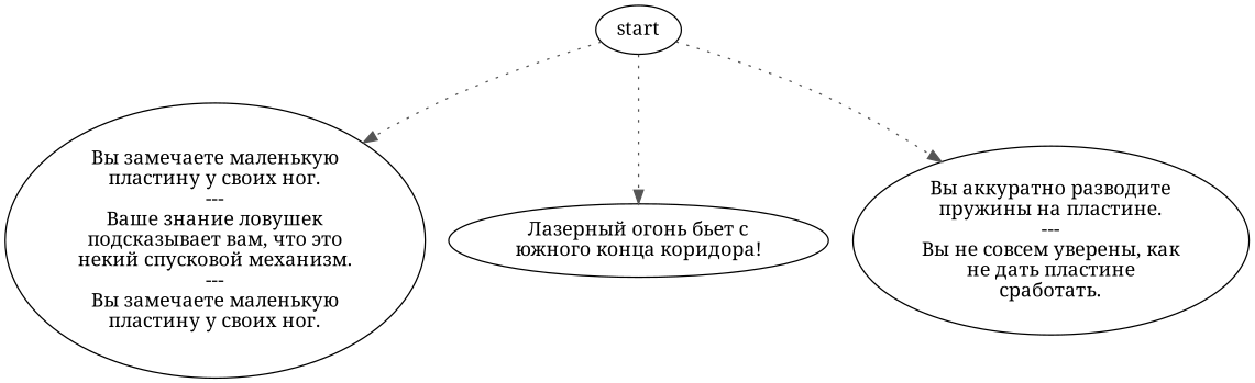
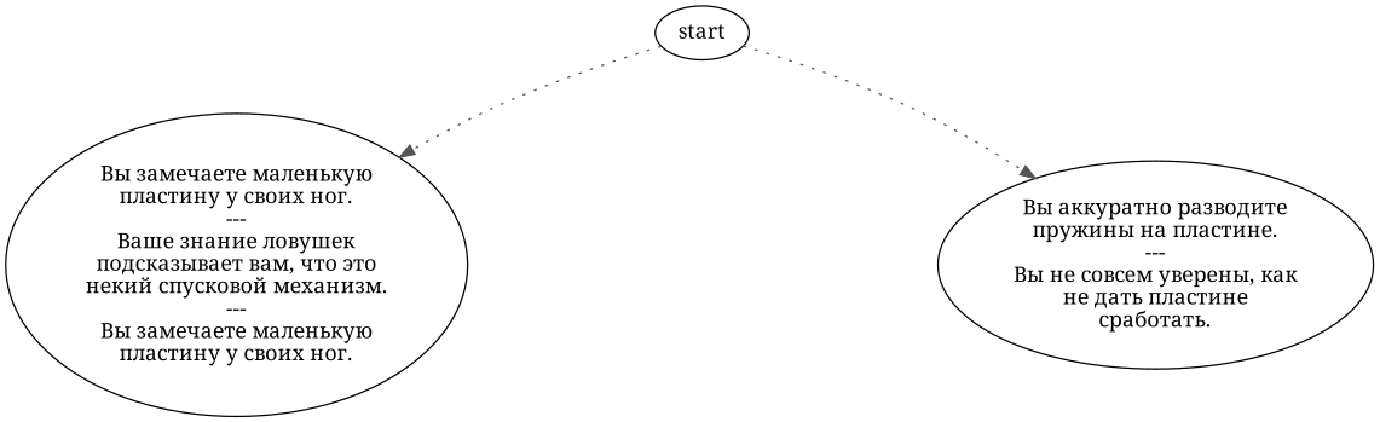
  digraph {
    fontname="Noto Serif"
    node [color="#000000" fillcolor="#FFFFFF" style=filled fontname="Noto Serif"]
    edge [color="#555555" style=dotted fontname="Noto Serif"]
    start
    n2 [label="Вы замечаете маленькую\nпластину у своих ног.\n---\nВаше знание ловушек\nподсказывает вам, что это\nнекий спусковой механизм.\n---\nВы замечаете маленькую\nпластину у своих ног."]
-   n3 [label="Лазерный огонь бьет с\nюжного конца коридора!"]
    n4 [label="Вы аккуратно разводите\nпружины на пластине.\n---\nВы не совсем уверены, как\nне дать пластине\nсработать."]
    start -> n2
-   start -> n3
    start -> n4
  }
